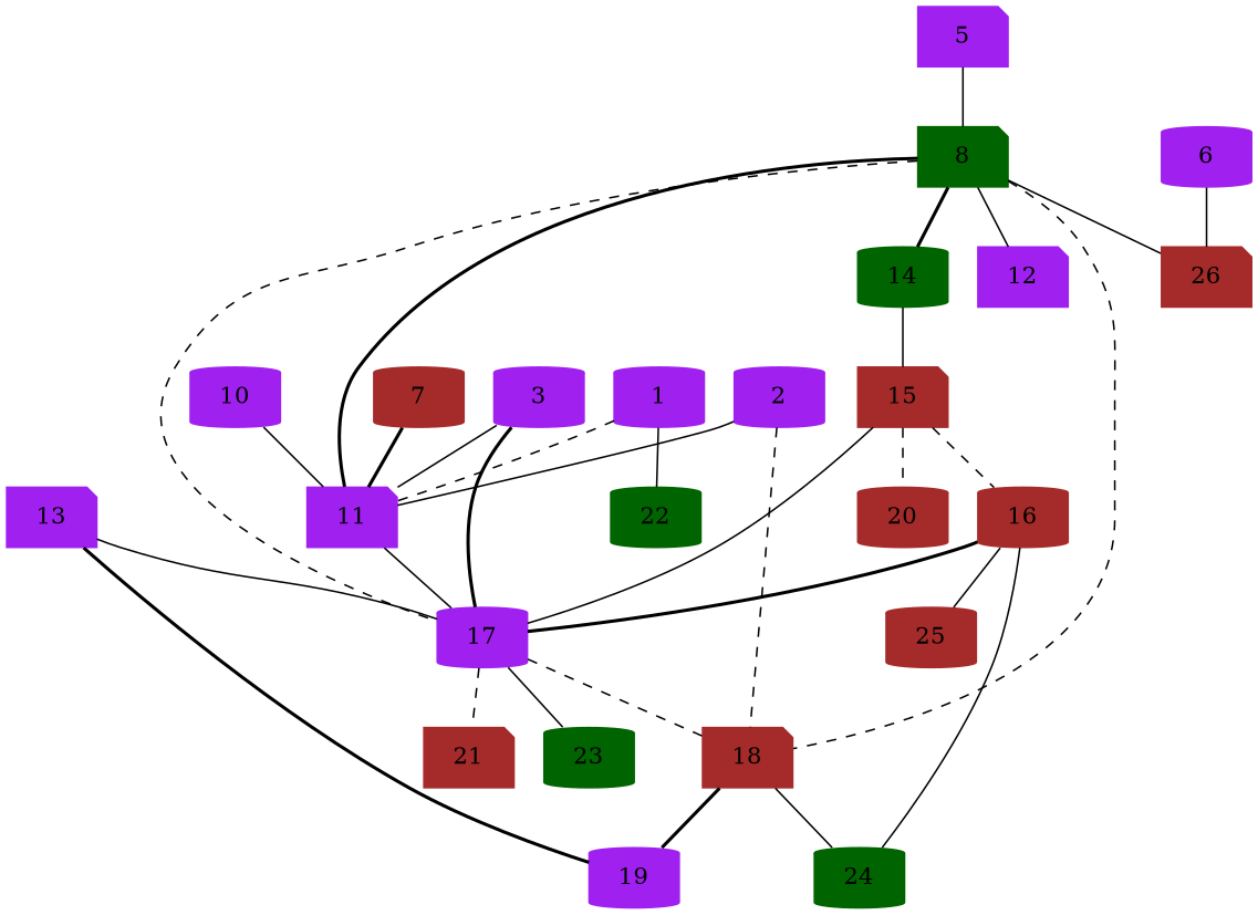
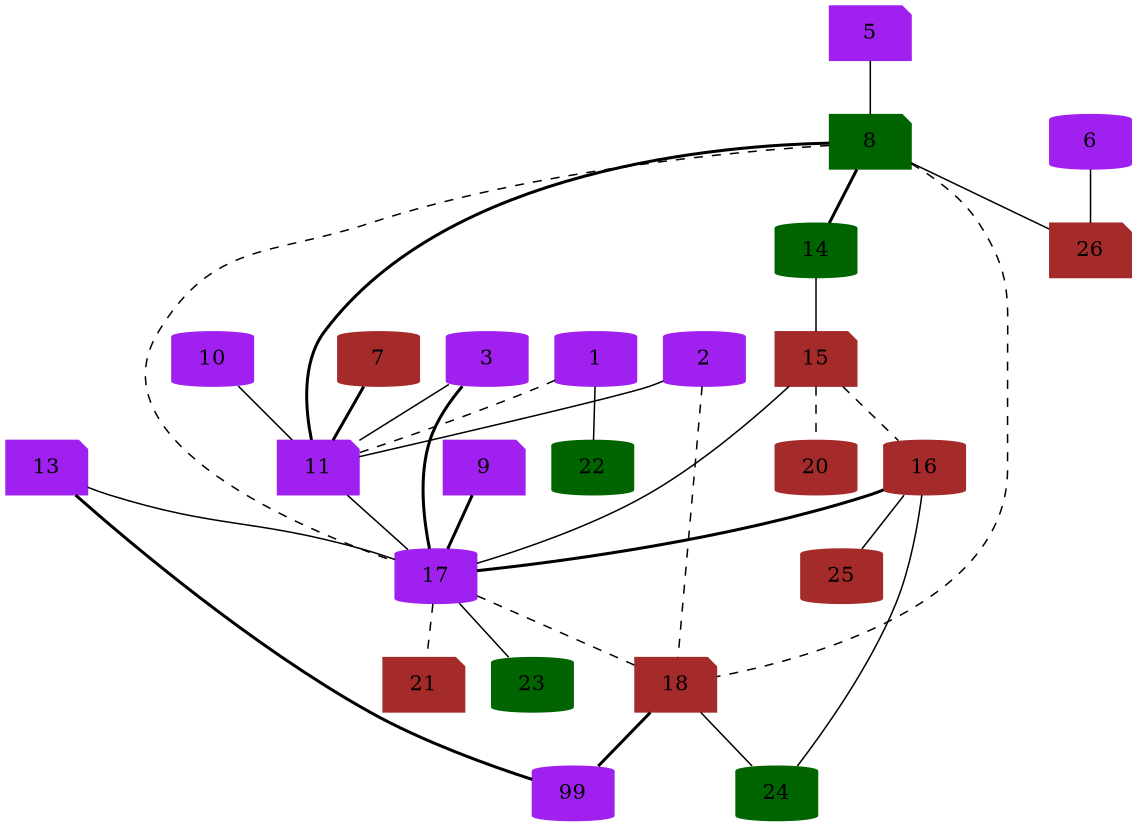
  graph {
    node [color=purple shape=cylinder style=filled]
    edge [style=solid weight=1.0]
    11 [shape=note]
    1
    22 [color=darkgreen]
    17
    2
    18 [color=brown shape=note]
    24 [color=darkgreen]
-   19
+   19 [label=99]
    3
    21 [color=brown shape=note]
    23 [color=darkgreen]
    5 [shape=note]
    8 [color=darkgreen shape=note]
    26 [color=brown shape=note]
-   12 [shape=note]
    14 [color=darkgreen]
    6
    7 [color=brown]
    15 [color=brown shape=note]
+   9 [shape=note]
    10
    13 [shape=note]
    16 [color=brown]
    20 [color=brown]
    25 [color=brown]
    11 -- 17
    1 -- 11 [style=dashed]
    1 -- 22
    17 -- 18 [style=dashed]
    17 -- 21 [style=dashed]
    17 -- 23
    2 -- 11
    2 -- 18 [style=dashed]
    18 -- 24
    18 -- 19 [style=bold]
    3 -- 11
    3 -- 17 [style=bold]
    5 -- 8
    8 -- 11 [style=bold]
    8 -- 17 [style=dashed]
    8 -- 18 [style=dashed]
    8 -- 26
-   8 -- 12
    8 -- 14 [style=bold]
    14 -- 15
    6 -- 26
    7 -- 11 [style=bold]
    15 -- 17
    15 -- 16 [style=dashed]
    15 -- 20 [style=dashed]
+   9 -- 17 [style=bold]
    10 -- 11
    13 -- 17
    13 -- 19 [style=bold]
    16 -- 17 [style=bold]
    16 -- 24
    16 -- 25
  }
